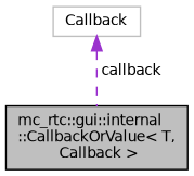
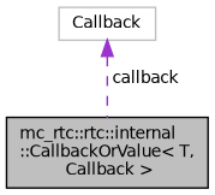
  digraph {
    node [fontname=Helvetica fontsize=10 shape=record style=filled]
-   n1 [color=black fillcolor=grey75 fontcolor=black height=0.2 label="mc_rtc::gui::internal\l::CallbackOrValue\< T,\l Callback \>" width=0.4]
+   n1 [color=black fillcolor=grey75 fontcolor=black height=0.2 label="mc_rtc::rtc::internal\l::CallbackOrValue\< T,\l Callback \>" width=0.4]
    n2 [color=grey75 fillcolor=white height=0.2 label=Callback width=0.4]
    n2 -> n1 [color=darkorchid3 dir=back fontname=Helvetica fontsize=10 label=" callback" labelfontname=Helvetica labelfontsize=10 style=dashed]
  }
